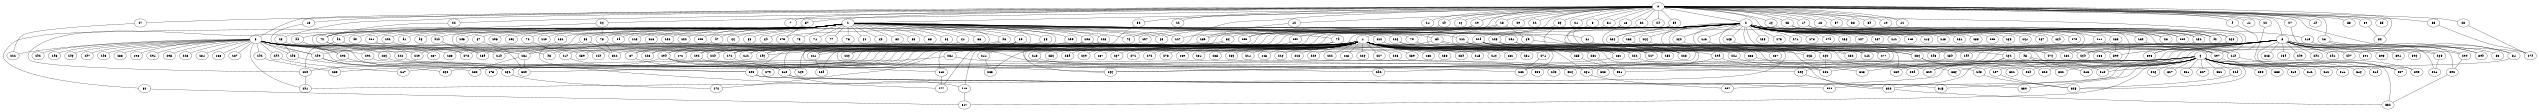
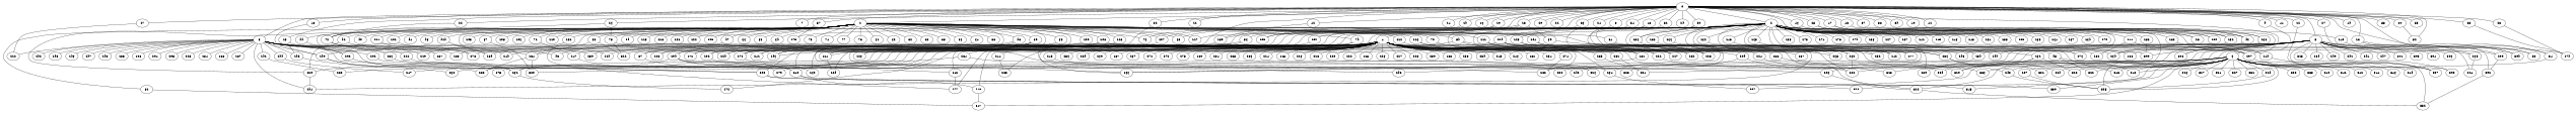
  graph {
    fontname="DejaVu Sans Mono"
    node [fontname="DejaVu Sans Mono"]
    edge [fontname="DejaVu Sans Mono"]
    0
    1
    2
    3
    4
    5
    6
    7
    8
    9
    10
    11
    12
    13
    14
    15
    16
    17
    18
    19
    20
    21
    22
    23
    24
    25
    26
    27
    28
    29
    30
    31
    32
    33
    34
    35
    36
    37
    38
    39
    40
    41
    42
    43
    44
    45
    46
    47
    48
    49
    50
    52
    53
    54
    55
    56
    57
    208
    58
    59
    60
    61
    62
    63
    64
    65
    66
    67
    68
    69
    70
    71
    72
    73
    74
    75
    76
    77
    78
    79
    80
    81
    82
    83
    84
    85
    86
    87
    88
    89
    90
    91
    92
    93
    94
    95
    96
    97
    98
    99
    100
    101
    102
    103
    104
    105
    106
    107
    108
    109
    110
    111
    112
    113
    114
    115
    116
    117
    118
    n120 [label=919]
    120
    121
    122
    123
    128
    130
    131
    132
    133
    134
    129
    136
    137
    138
    139
    140
    141
    142
    143
    144
    145
    146
    147
    148
    149
    150
    151
    152
    153
    154
    155
    156
    157
    158
    159
    160
    161
    162
    163
    164
    165
    166
    167
    168
    169
    170
    135
    172
    173
    174
    175
    176
    177
    178
    179
    180
    181
    182
    171
    124
    125
    126
    127
    183
    184
    185
    186
    187
    188
    189
    190
    191
    192
    193
    194
    195
    196
    197
    198
    199
    200
    201
    202
    203
    204
    205
    206
    207
    209
    210
    211
    212
    213
    278
    256
    258
    259
    260
    261
    262
    257
    264
    265
    266
    267
    268
    269
    270
    271
    272
    273
    274
    275
    276
    277
    279
    280
    281
    282
    283
    284
    285
    286
    287
    263
    214
    215
    216
    217
    218
    219
    220
    221
    222
    223
    224
    225
    226
    227
    228
    229
    230
    231
    232
    233
    234
    235
    236
    238
    239
    240
    241
    242
    243
    244
    245
    246
    247
    248
    249
    250
    251
    252
    253
    254
    255
    288
    289
    290
    291
    292
    293
    294
    295
    296
    297
    298
    299
    300
    301
    302
    303
    304
    305
    306
    307
    308
    309
    310
    311
    312
    313
    314
    315
    316
    317
    318
    319
    320
    321
    322
    323
    324
    325
    326
    327
    328
    329
    330
    331
    332
    333
    334
    335
    336
    337
    338
    339
    340
    341
    342
    343
    344
    345
    346
    347
    348
    349
    237
    0 -- 1
    0 -- 2
    0 -- 3
    0 -- 4
    0 -- 5
    0 -- 6
    0 -- 7
    0 -- 8
    0 -- 9
    0 -- 10
    0 -- 11
    0 -- 12
    0 -- 13
    0 -- 14
    0 -- 15
    0 -- 16
    0 -- 17
    0 -- 18
    0 -- 19
    0 -- 20
    0 -- 21
    0 -- 22
    0 -- 23
    0 -- 24
    0 -- 25
    0 -- 26
    0 -- 27
    0 -- 28
    0 -- 29
    0 -- 30
    0 -- 31
    0 -- 32
+   0 -- 33
    0 -- 34
    0 -- 35
    0 -- 36
    0 -- 37
    0 -- 38
    0 -- 39
    0 -- 40
    0 -- 41
    0 -- 42
    0 -- 43
    0 -- 44
    0 -- 45
    0 -- 46
    0 -- 47
    0 -- 48
    0 -- 49
    0 -- 50
    0 -- 52
    0 -- 53
    0 -- 54
    0 -- 55
    0 -- 56
    0 -- 57
    0 -- 208
    1 -- 58
    1 -- 59
    1 -- 60
    1 -- 61
    1 -- 62
    1 -- 63
    1 -- 64
    1 -- 65
    1 -- 66
    1 -- 67
    1 -- 68
    1 -- 69
    1 -- 70
    1 -- 71
    1 -- 72
    1 -- 73
    1 -- 74
    1 -- 75
    1 -- 76
    1 -- 77
    1 -- 78
    1 -- 79
    1 -- 80
    1 -- 81
    1 -- 82
    1 -- 83
    1 -- 84
    1 -- 85
    1 -- 86
    1 -- 87
    1 -- 88
    1 -- 89
    1 -- 90
    1 -- 91
    1 -- 92
    1 -- 93
    1 -- 94
    1 -- 95
    1 -- 96
    1 -- 97
    1 -- 98
    1 -- 99
    1 -- 100
    1 -- 101
    1 -- 102
    1 -- 103
    1 -- 104
    1 -- 105
    1 -- 106
    1 -- 107
    1 -- 108
    1 -- 109
    1 -- 110
    1 -- 111
    1 -- 112
    1 -- 113
    1 -- 114
    1 -- 115
    1 -- 116
    1 -- 117
    1 -- 118
    1 -- n120
    1 -- 120
    1 -- 121
    1 -- 122
    1 -- 123
    2 -- 28
    2 -- 128
    2 -- 130
    2 -- 131
    2 -- 132
    2 -- 133
    2 -- 134
    2 -- 129
    2 -- 136
    2 -- 137
    2 -- 138
    2 -- 139
    2 -- 140
    2 -- 141
    2 -- 142
    2 -- 143
    2 -- 144
    2 -- 145
    2 -- 146
    2 -- 147
    2 -- 148
    2 -- 149
    2 -- 150
    2 -- 151
    2 -- 152
    2 -- 153
    2 -- 154
    2 -- 155
    2 -- 156
    2 -- 157
    2 -- 158
    2 -- 159
    2 -- 160
    2 -- 161
    2 -- 162
    2 -- 163
    2 -- 164
    2 -- 165
    2 -- 166
    2 -- 167
    2 -- 168
    2 -- 169
    2 -- 170
    2 -- 135
    2 -- 172
    2 -- 173
    2 -- 174
    2 -- 175
    2 -- 176
    2 -- 177
    2 -- 178
    2 -- 179
    2 -- 180
    2 -- 181
    2 -- 182
    2 -- 171
    2 -- 124
    2 -- 125
    2 -- 126
    2 -- 127
    3 -- 208
    3 -- 183
    3 -- 184
    3 -- 185
    3 -- 186
    3 -- 187
    3 -- 188
    3 -- 189
    3 -- 190
    3 -- 191
    3 -- 192
    3 -- 193
    3 -- 194
    3 -- 195
    3 -- 196
    3 -- 197
    3 -- 198
    3 -- 199
    3 -- 200
    3 -- 201
    3 -- 202
    3 -- 203
    3 -- 204
    3 -- 205
    3 -- 206
    3 -- 207
    3 -- 209
    3 -- 210
    3 -- 211
    3 -- 212
    3 -- 213
    3 -- 278
    4 -- 278
    4 -- 256
    4 -- 258
    4 -- 259
    4 -- 260
    4 -- 261
    4 -- 262
    4 -- 257
    4 -- 264
    4 -- 265
    4 -- 266
    4 -- 267
    4 -- 268
    4 -- 269
    4 -- 270
    4 -- 271
    4 -- 272
    4 -- 273
    4 -- 274
    4 -- 275
    4 -- 276
    4 -- 277
    4 -- 279
    4 -- 280
    4 -- 281
    4 -- 282
    4 -- 283
    4 -- 284
    4 -- 285
    4 -- 286
-   129 -- 287
+   4 -- 287
    4 -- 263
    4 -- 214
    4 -- 215
    4 -- 216
    4 -- 217
    4 -- 218
    4 -- 219
    4 -- 220
    4 -- 221
    4 -- 222
    4 -- 223
    4 -- 224
    4 -- 225
    4 -- 226
    4 -- 227
    4 -- 228
    4 -- 229
    4 -- 230
    4 -- 231
    4 -- 232
    4 -- 233
    4 -- 234
    4 -- 235
    4 -- 236
    4 -- 238
    4 -- 239
    4 -- 240
    4 -- 241
    4 -- 242
    4 -- 243
    4 -- 244
    4 -- 245
    4 -- 246
    4 -- 247
    4 -- 248
    4 -- 249
    4 -- 250
    4 -- 251
    4 -- 252
    4 -- 253
    4 -- 254
    4 -- 255
    5 -- 33
    5 -- 288
    5 -- 289
    5 -- 290
    5 -- 291
    5 -- 292
    5 -- 293
    5 -- 294
    5 -- 295
    5 -- 296
    5 -- 297
    5 -- 298
    5 -- 299
    5 -- 300
    5 -- 301
    5 -- 302
    5 -- 303
    5 -- 304
    5 -- 305
    5 -- 306
    5 -- 307
    5 -- 308
    5 -- 309
    5 -- 310
    5 -- 311
    5 -- 312
    5 -- 313
    5 -- 314
    5 -- 315
    6 -- 316
    6 -- 317
    6 -- 318
    6 -- 319
    6 -- 320
    6 -- 321
    6 -- 322
    6 -- 323
    6 -- 324
    6 -- 325
-   6 -- 326
    6 -- 327
    6 -- 328
    6 -- 329
    6 -- 330
    6 -- 331
    6 -- 332
    6 -- 333
    6 -- 334
    6 -- 335
    6 -- 336
    6 -- 337
    6 -- 338
    6 -- 339
    6 -- 340
    6 -- 341
    6 -- 342
    6 -- 343
    6 -- 344
    6 -- 345
    6 -- 346
    6 -- 347
    6 -- 348
    6 -- 349
    8 -- 282
    9 -- 207
    10 -- 107
    10 -- 282
    12 -- 337
    13 -- 60
    13 -- 65
    13 -- 153
    15 -- 195
    15 -- 249
    17 -- 212
    18 -- 34
    18 -- 309
    19 -- 76
    22 -- 72
    23 -- 279
    25 -- 92
    25 -- 151
    26 -- 75
    26 -- 261
    27 -- 263
    30 -- 52
    31 -- 142
    32 -- 229
    34 -- 348
    35 -- 279
    36 -- 217
    42 -- 150
    43 -- 269
    45 -- 117
    45 -- 300
    46 -- 130
    47 -- 92
    47 -- 168
    48 -- 190
    50 -- 156
    50 -- 343
    54 -- 281
    56 -- 190
    56 -- 323
    57 -- 72
    57 -- 175
    208 -- 328
    208 -- 345
    58 -- 277
    58 -- 311
    59 -- 132
    59 -- 124
    59 -- 298
    60 -- 177
    63 -- 102
    64 -- 172
    67 -- 320
    70 -- 217
    71 -- 147
    72 -- 134
    72 -- 250
    75 -- 229
    75 -- 311
    79 -- 126
    79 -- 326
    80 -- 87
    80 -- 93
    80 -- 124
    81 -- 347
    84 -- 288
    87 -- 240
    91 -- 120
    91 -- 219
+   92 -- 325
    95 -- 322
    95 -- 348
    97 -- 128
    98 -- 109
    98 -- 134
    99 -- 202
    100 -- 171
    101 -- 278
    102 -- 160
    104 -- 299
    104 -- 321
    107 -- 296
    108 -- 188
    108 -- 236
    108 -- 241
    109 -- 120
    109 -- 240
    109 -- 292
    109 -- 293
    111 -- 139
    111 -- 223
    112 -- 221
    113 -- 296
    114 -- 237
    116 -- 251
    116 -- 312
    n120 -- 189
    120 -- 194
    131 -- 210
    134 -- 258
    134 -- 320
    129 -- 149
    129 -- 189
    129 -- 194
    129 -- 223
    138 -- 262
    139 -- 206
    140 -- 200
    143 -- 236
    144 -- 181
    144 -- 207
    147 -- 270
    149 -- 305
    150 -- 240
    151 -- 269
    152 -- 171
    156 -- 265
    157 -- 325
    158 -- 300
    161 -- 180
    161 -- 310
    161 -- 318
    162 -- 281
    165 -- 176
    166 -- 232
    168 -- 308
    182 -- 207
    171 -- 242
    124 -- 159
    125 -- 142
    125 -- 266
    186 -- 266
    190 -- 258
    190 -- 275
    191 -- 253
    195 -- 268
    199 -- 247
    200 -- 302
    201 -- 208
    202 -- 261
    206 -- 312
    207 -- 337
    209 -- 264
    209 -- 313
    211 -- 338
    261 -- 276
    262 -- 281
    264 -- 307
    274 -- 282
    263 -- 314
    221 -- 339
    224 -- 310
    231 -- 334
    234 -- 261
    234 -- 264
    235 -- 336
    236 -- 295
    236 -- 329
    240 -- 248
    240 -- 330
    242 -- 277
    243 -- 326
    244 -- 283
    248 -- 347
    251 -- 266
    255 -- 334
    295 -- 325
    302 -- 332
    312 -- 332
    319 -- 325
  }
